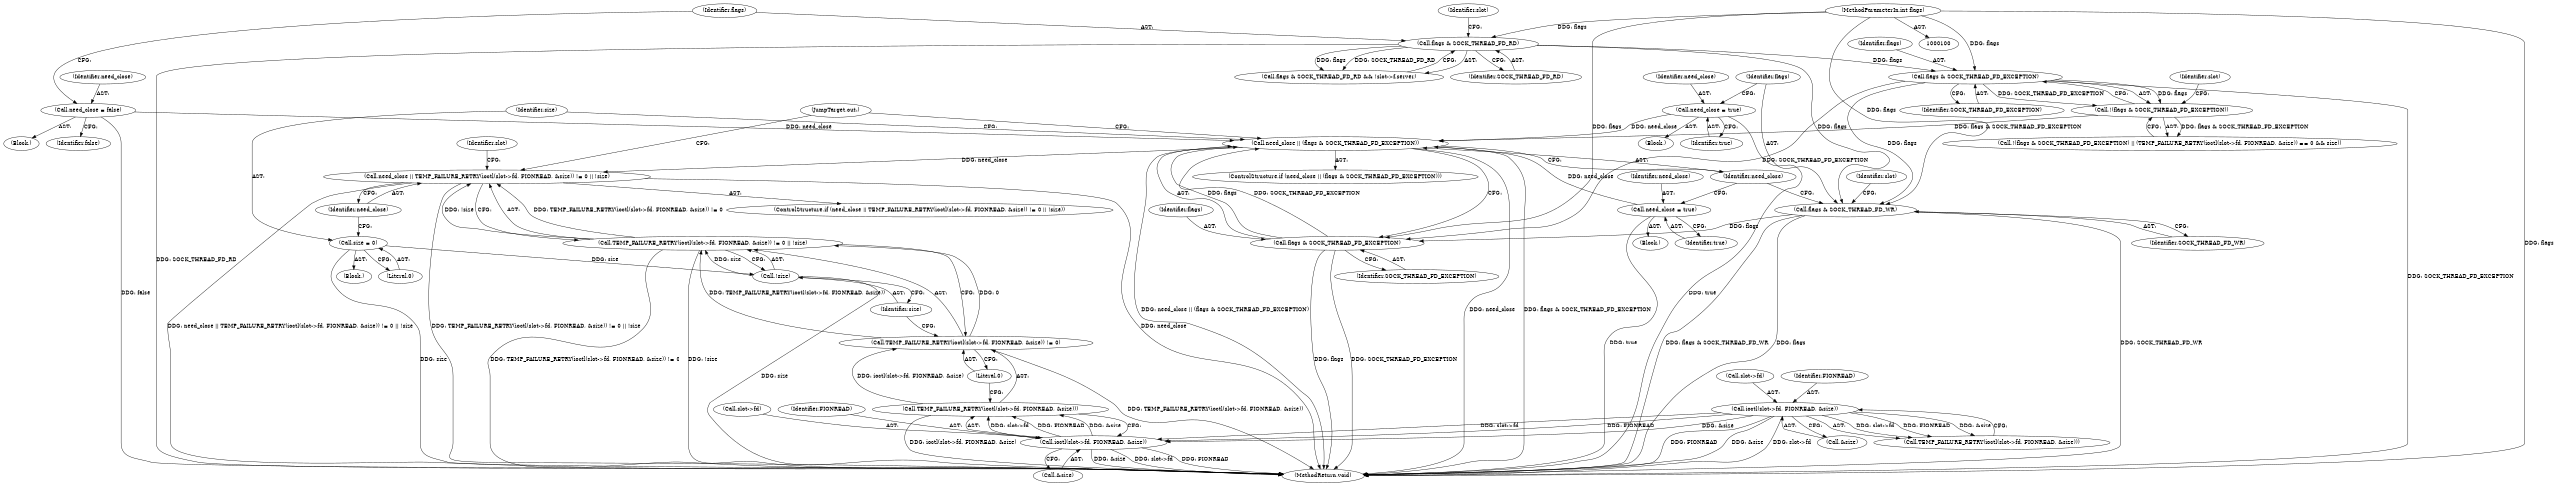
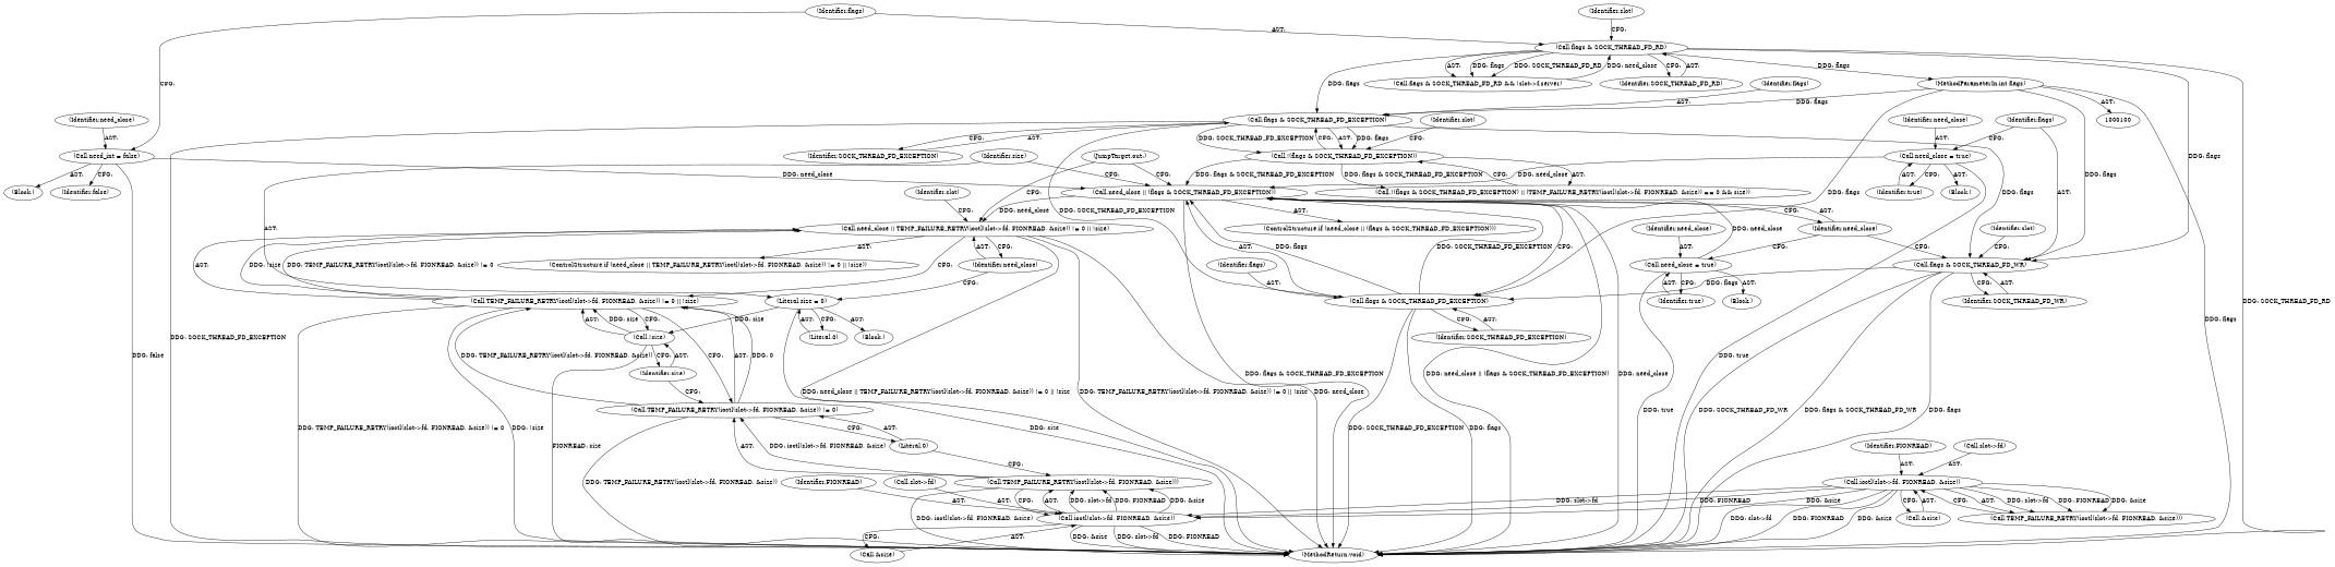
  digraph {
    n1 [label="(Call,need_close || TEMP_FAILURE_RETRY(ioctl(slot->fd, FIONREAD, &size)) != 0 || !size)"]
    n2 [label="(Call,TEMP_FAILURE_RETRY(ioctl(slot->fd, FIONREAD, &size)) != 0 || !size)"]
    n3 [label="(MethodReturn,void)"]
    n4 [label="(ControlStructure,if (need_close || TEMP_FAILURE_RETRY(ioctl(slot->fd, FIONREAD, &size)) != 0 || !size))"]
    n5 [label="(Identifier,need_close)"]
    n6 [label="(Call,TEMP_FAILURE_RETRY(ioctl(slot->fd, FIONREAD, &size)) != 0)"]
    n7 [label="(Call,!size)"]
-   n8 [label="(Call,size = 0)"]
+   n8 [label="(Literal,size = 0)"]
    n9 [label="(Call,need_close || (flags & SOCK_THREAD_FD_EXCEPTION))"]
    n10 [label="(Call,flags & SOCK_THREAD_FD_EXCEPTION)"]
    n11 [label="(Identifier,need_close)"]
    n12 [label="(ControlStructure,if (need_close || (flags & SOCK_THREAD_FD_EXCEPTION)))"]
    n13 [label="(Identifier,SOCK_THREAD_FD_EXCEPTION)"]
    n14 [label="(Call,need_close = true)"]
    n15 [label="(Call,flags & SOCK_THREAD_FD_WR)"]
    n16 [label="(Call,need_close = true)"]
    n17 [label="(Identifier,true)"]
    n18 [label="(Block,)"]
    n19 [label="(Block,)"]
    n20 [label="(Identifier,true)"]
-   n21 [label="(Call,need_close = false)"]
+   n21 [label="(Call,need_int = false)"]
    n22 [label="(Block,)"]
    n23 [label="(Identifier,false)"]
    n24 [label="(Call,!(flags & SOCK_THREAD_FD_EXCEPTION))"]
    n25 [label="(Call,flags & SOCK_THREAD_FD_EXCEPTION)"]
    n26 [label="(Call,!(flags & SOCK_THREAD_FD_EXCEPTION) || (TEMP_FAILURE_RETRY(ioctl(slot->fd, FIONREAD, &size)) == 0 && size))"]
    n27 [label="(Identifier,SOCK_THREAD_FD_EXCEPTION)"]
    n28 [label="(Identifier,SOCK_THREAD_FD_WR)"]
    n29 [label="(Call,flags & SOCK_THREAD_FD_RD)"]
    n30 [label="(Call,flags & SOCK_THREAD_FD_RD && !slot->f.server)"]
    n31 [label="(Identifier,SOCK_THREAD_FD_RD)"]
    n32 [label="(MethodParameterIn,int flags)"]
    1000100
    n34 [label="(Literal,0)"]
    n35 [label="(Identifier,size)"]
    n36 [label="(Call,TEMP_FAILURE_RETRY(ioctl(slot->fd, FIONREAD, &size)))"]
    n37 [label="(Call,ioctl(slot->fd, FIONREAD, &size))"]
    n38 [label="(Call,&size)"]
    n39 [label="(Call,ioctl(slot->fd, FIONREAD, &size))"]
    n40 [label="(Call,&size)"]
    n41 [label="(Call,TEMP_FAILURE_RETRY(ioctl(slot->fd, FIONREAD, &size)))"]
    n42 [label="(Block,)"]
    n43 [label="(Literal,0)"]
    n44 [label="(Identifier,flags)"]
    n45 [label="(Identifier,need_close)"]
    n46 [label="(Identifier,FIONREAD)"]
    n47 [label="(Identifier,slot)"]
    n48 [label="(Call,slot->fd)"]
    n49 [label="(Identifier,slot)"]
    n50 [label="(Identifier,slot)"]
    n51 [label="(Identifier,need_close)"]
    n52 [label="(Identifier,flags)"]
    n53 [label="(JumpTarget,out:)"]
    n54 [label="(Call,slot->fd)"]
    n55 [label="(Identifier,need_close)"]
    n56 [label="(Identifier,size)"]
    n57 [label="(Identifier,slot)"]
    n58 [label="(Identifier,flags)"]
    n59 [label="(Identifier,FIONREAD)"]
    n60 [label="(Identifier,flags)"]
    n1 -> n2 [label="CFG: "]
    n1 -> n3 [label="DDG: need_close || TEMP_FAILURE_RETRY(ioctl(slot->fd, FIONREAD, &size)) != 0 || !size"]
    n1 -> n3 [label="DDG: TEMP_FAILURE_RETRY(ioctl(slot->fd, FIONREAD, &size)) != 0 || !size"]
    n1 -> n3 [label="DDG: need_close"]
    n1 -> n4 [label="AST: "]
    n1 -> n5 [label="CFG: "]
    n2 -> n1 [label="AST: "]
    n2 -> n1 [label="DDG: TEMP_FAILURE_RETRY(ioctl(slot->fd, FIONREAD, &size)) != 0"]
    n2 -> n1 [label="DDG: !size"]
    n2 -> n3 [label="DDG: TEMP_FAILURE_RETRY(ioctl(slot->fd, FIONREAD, &size)) != 0"]
    n2 -> n3 [label="DDG: !size"]
    n2 -> n6 [label="CFG: "]
    n2 -> n7 [label="CFG: "]
    n5 -> n1 [label="AST: "]
    n5 -> n8 [label="CFG: "]
    n6 -> n2 [label="AST: "]
    n6 -> n2 [label="DDG: TEMP_FAILURE_RETRY(ioctl(slot->fd, FIONREAD, &size))"]
    n6 -> n2 [label="DDG: 0"]
    n6 -> n3 [label="DDG: TEMP_FAILURE_RETRY(ioctl(slot->fd, FIONREAD, &size))"]
    n6 -> n34 [label="CFG: "]
    n7 -> n2 [label="AST: "]
    n7 -> n2 [label="DDG: size"]
-   n7 -> n3 [label="DDG: size"]
+   n7 -> n3 [label="FIONREAD: size"]
    n7 -> n35 [label="CFG: "]
    n8 -> n3 [label="DDG: size"]
    n8 -> n7 [label="DDG: size"]
    n8 -> n42 [label="AST: "]
    n8 -> n43 [label="CFG: "]
    n9 -> n1 [label="DDG: need_close"]
    n9 -> n3 [label="DDG: flags & SOCK_THREAD_FD_EXCEPTION"]
    n9 -> n3 [label="DDG: need_close || (flags & SOCK_THREAD_FD_EXCEPTION)"]
    n9 -> n3 [label="DDG: need_close"]
    n9 -> n10 [label="CFG: "]
    n9 -> n11 [label="CFG: "]
    n9 -> n12 [label="AST: "]
    n10 -> n3 [label="DDG: flags"]
    n10 -> n3 [label="DDG: SOCK_THREAD_FD_EXCEPTION"]
    n10 -> n9 [label="AST: "]
    n10 -> n9 [label="DDG: flags"]
    n10 -> n9 [label="DDG: SOCK_THREAD_FD_EXCEPTION"]
    n10 -> n13 [label="CFG: "]
    n11 -> n9 [label="AST: "]
    n11 -> n14 [label="CFG: "]
    n11 -> n15 [label="CFG: "]
    n13 -> n10 [label="AST: "]
    n14 -> n3 [label="DDG: true"]
    n14 -> n9 [label="DDG: need_close"]
    n14 -> n19 [label="AST: "]
    n14 -> n20 [label="CFG: "]
    n15 -> n3 [label="DDG: flags & SOCK_THREAD_FD_WR"]
    n15 -> n3 [label="DDG: flags"]
    n15 -> n3 [label="DDG: SOCK_THREAD_FD_WR"]
    n15 -> n10 [label="DDG: flags"]
    n15 -> n28 [label="CFG: "]
    n16 -> n3 [label="DDG: true"]
    n16 -> n9 [label="DDG: need_close"]
    n16 -> n17 [label="CFG: "]
    n16 -> n18 [label="AST: "]
    n17 -> n16 [label="AST: "]
    n20 -> n14 [label="AST: "]
    n21 -> n3 [label="DDG: false"]
    n21 -> n9 [label="DDG: need_close"]
    n21 -> n22 [label="AST: "]
    n21 -> n23 [label="CFG: "]
    n24 -> n9 [label="DDG: flags & SOCK_THREAD_FD_EXCEPTION"]
    n24 -> n25 [label="CFG: "]
    n24 -> n26 [label="AST: "]
    n24 -> n26 [label="DDG: flags & SOCK_THREAD_FD_EXCEPTION"]
    n25 -> n3 [label="DDG: SOCK_THREAD_FD_EXCEPTION"]
    n25 -> n10 [label="DDG: SOCK_THREAD_FD_EXCEPTION"]
    n25 -> n15 [label="DDG: flags"]
    n25 -> n24 [label="AST: "]
    n25 -> n24 [label="DDG: flags"]
    n25 -> n24 [label="DDG: SOCK_THREAD_FD_EXCEPTION"]
    n25 -> n27 [label="CFG: "]
    n26 -> n24 [label="CFG: "]
    n27 -> n25 [label="AST: "]
    n28 -> n15 [label="AST: "]
    n29 -> n3 [label="DDG: SOCK_THREAD_FD_RD"]
    n29 -> n15 [label="DDG: flags"]
    n29 -> n25 [label="DDG: flags"]
    n29 -> n30 [label="AST: "]
    n29 -> n30 [label="DDG: flags"]
    n29 -> n30 [label="DDG: SOCK_THREAD_FD_RD"]
    n29 -> n31 [label="CFG: "]
-   n30 -> n29 [label="CFG: "]
+   n30 -> n29 [label="DDG: need_close"]
    n31 -> n29 [label="AST: "]
    n32 -> n3 [label="DDG: flags"]
    n32 -> n10 [label="DDG: flags"]
    n32 -> n15 [label="DDG: flags"]
    n32 -> n25 [label="DDG: flags"]
-   n32 -> n29 [label="DDG: flags"]
+   n29 -> n32 [label="DDG: flags"]
    n32 -> 1000100 [label="AST: "]
    n34 -> n6 [label="AST: "]
    n34 -> n36 [label="CFG: "]
    n35 -> n6 [label="CFG: "]
    n35 -> n7 [label="AST: "]
    n36 -> n3 [label="DDG: ioctl(slot->fd, FIONREAD, &size)"]
    n36 -> n6 [label="AST: "]
    n36 -> n6 [label="DDG: ioctl(slot->fd, FIONREAD, &size)"]
    n36 -> n37 [label="CFG: "]
    n37 -> n3 [label="DDG: &size"]
    n37 -> n3 [label="DDG: slot->fd"]
    n37 -> n3 [label="DDG: FIONREAD"]
    n37 -> n36 [label="AST: "]
    n37 -> n36 [label="DDG: slot->fd"]
    n37 -> n36 [label="DDG: FIONREAD"]
    n37 -> n36 [label="DDG: &size"]
    n37 -> n38 [label="CFG: "]
    n38 -> n37 [label="AST: "]
    n39 -> n3 [label="DDG: FIONREAD"]
    n39 -> n3 [label="DDG: &size"]
    n39 -> n3 [label="DDG: slot->fd"]
    n39 -> n37 [label="DDG: slot->fd"]
    n39 -> n37 [label="DDG: FIONREAD"]
    n39 -> n37 [label="DDG: &size"]
    n39 -> n40 [label="CFG: "]
    n39 -> n41 [label="AST: "]
    n39 -> n41 [label="DDG: slot->fd"]
    n39 -> n41 [label="DDG: FIONREAD"]
    n39 -> n41 [label="DDG: &size"]
    n40 -> n39 [label="AST: "]
    n41 -> n39 [label="CFG: "]
    n43 -> n8 [label="AST: "]
    n44 -> n10 [label="AST: "]
    n45 -> n21 [label="AST: "]
    n46 -> n39 [label="AST: "]
    n47 -> n29 [label="CFG: "]
    n48 -> n37 [label="AST: "]
    n49 -> n24 [label="CFG: "]
    n50 -> n15 [label="CFG: "]
    n51 -> n14 [label="AST: "]
    n52 -> n25 [label="AST: "]
    n53 -> n1 [label="CFG: "]
    n53 -> n9 [label="CFG: "]
    n54 -> n39 [label="AST: "]
    n55 -> n16 [label="AST: "]
    n56 -> n8 [label="AST: "]
    n56 -> n9 [label="CFG: "]
    n57 -> n1 [label="CFG: "]
    n58 -> n15 [label="AST: "]
    n58 -> n16 [label="CFG: "]
    n59 -> n37 [label="AST: "]
    n60 -> n21 [label="CFG: "]
    n60 -> n29 [label="AST: "]
  }
